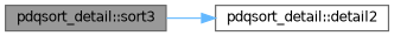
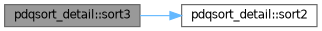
  digraph {
    rankdir=LR
    node [fontname=Helvetica fontsize=10 shape=box style=filled]
    n1 [color=gray40 fillcolor=grey60 fontcolor=black height=0.2 label="pdqsort_detail::sort3" width=0.4]
-   n2 [color=grey40 fillcolor=white height=0.2 label="pdqsort_detail::detail2" width=0.4]
+   n2 [color=grey40 fillcolor=white height=0.2 label="pdqsort_detail::sort2" width=0.4]
    n1 -> n2 [color=steelblue1 fontname=Helvetica fontsize=10 labelfontname=Helvetica labelfontsize=10 style=solid]
  }
